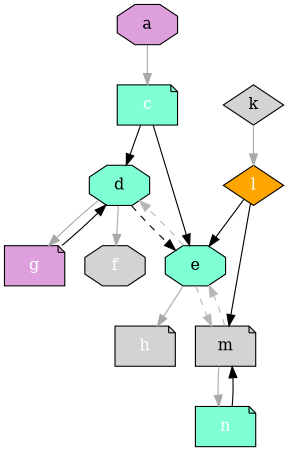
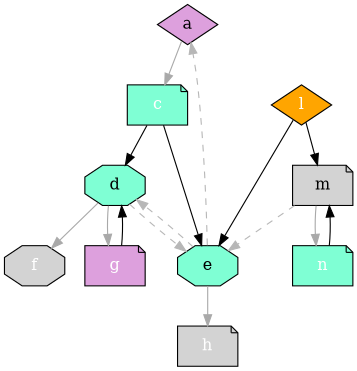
  strict digraph {
    node [fillcolor=aquamarine shape=note style=filled fontcolor="#ffffff"]
    edge [color="#A9A9A9" dir=forward]
-   a [fillcolor=plum shape=octagon fontcolor=""]
+   a [fillcolor=plum shape=diamond fontcolor=""]
    c
    d [shape=octagon fontcolor=""]
    e [shape=octagon fontcolor=""]
    f [fillcolor=lightgrey shape=octagon]
    g [fillcolor=plum]
    m [fillcolor=lightgrey fontcolor=""]
    h [fillcolor=lightgrey]
    n
-   k [fillcolor=lightgrey shape=diamond fontcolor=""]
    l [fillcolor=orange shape=diamond]
    a -> c
    c -> d [color="#000000"]
    c -> e [color="#000000"]
-   d -> e [color="#000000" style=dashed]
+   d -> e [color="#b7b7b7" style=dashed]
    d -> f
    d -> g
    e -> d [color="#b7b7b7" style=dashed]
-   e -> m [color="#b7b7b7" style=dashed]
+   e -> a [color="#b7b7b7" style=dashed]
    e -> h
    g -> d [color="#000000"]
    m -> e [color="#b7b7b7" style=dashed]
    m -> n
    n -> m [color="#000000"]
-   k -> l
    l -> e [color="#000000"]
    l -> m [color="#000000"]
  }
